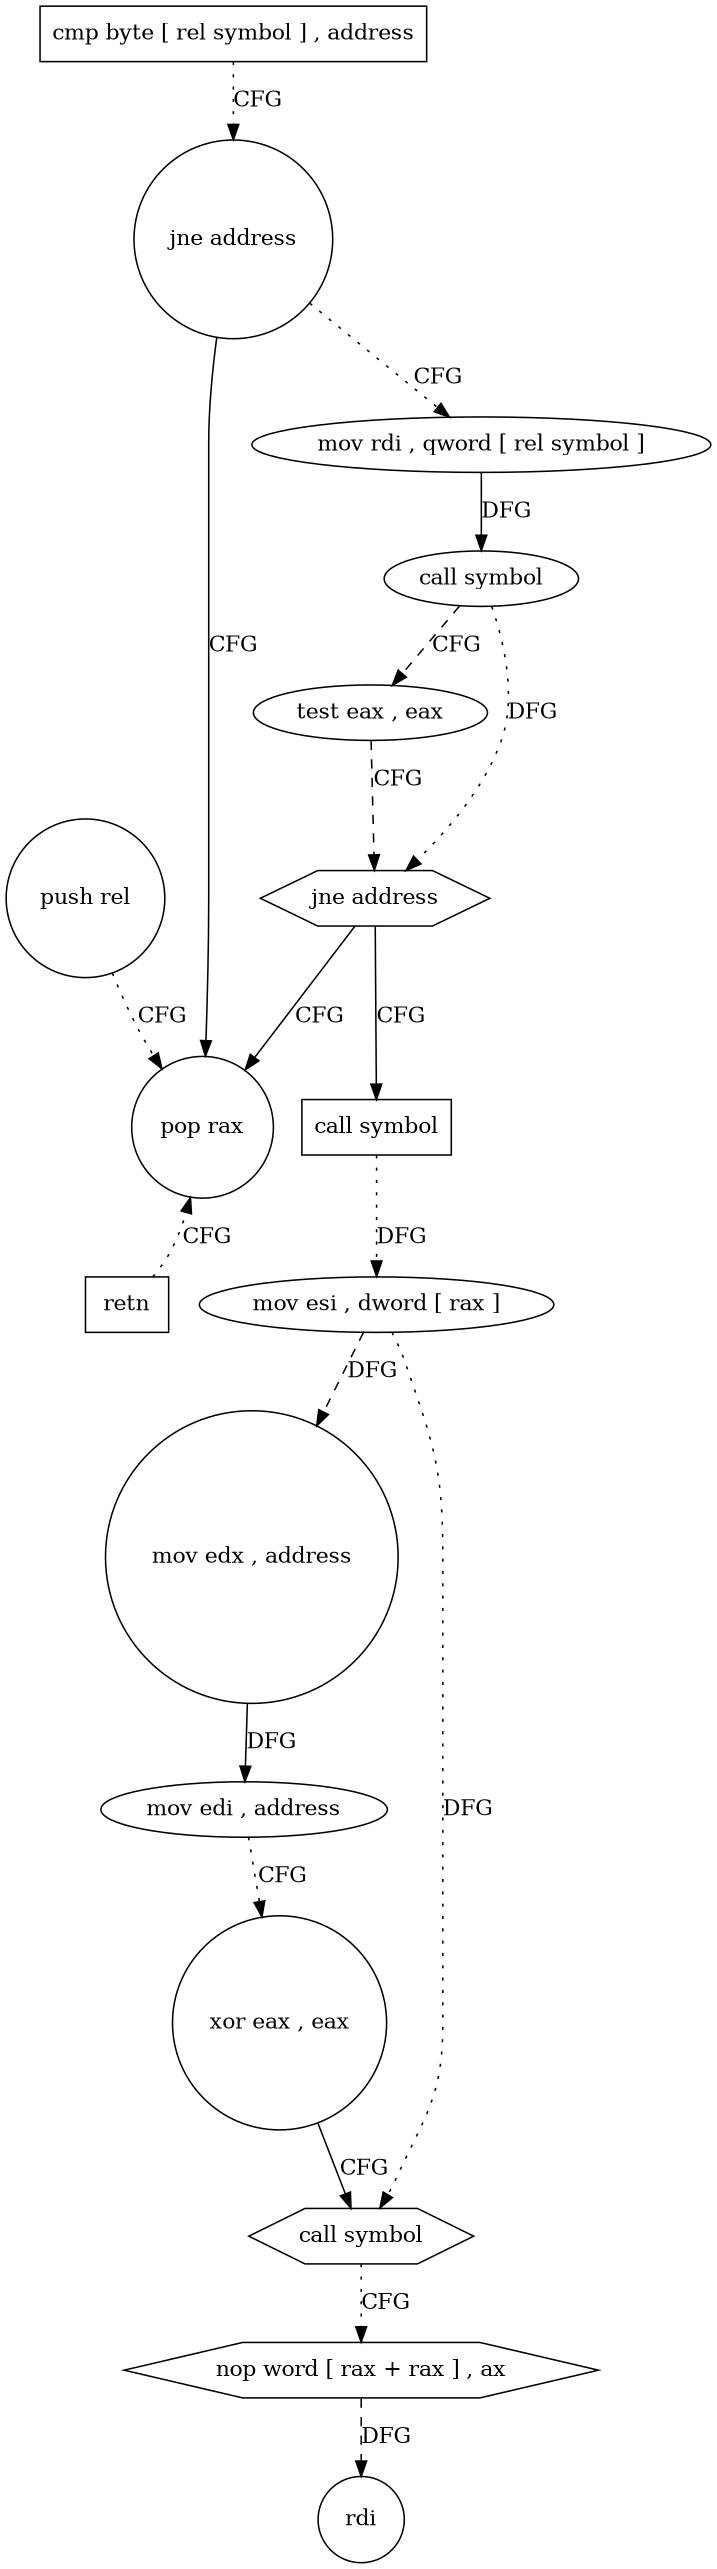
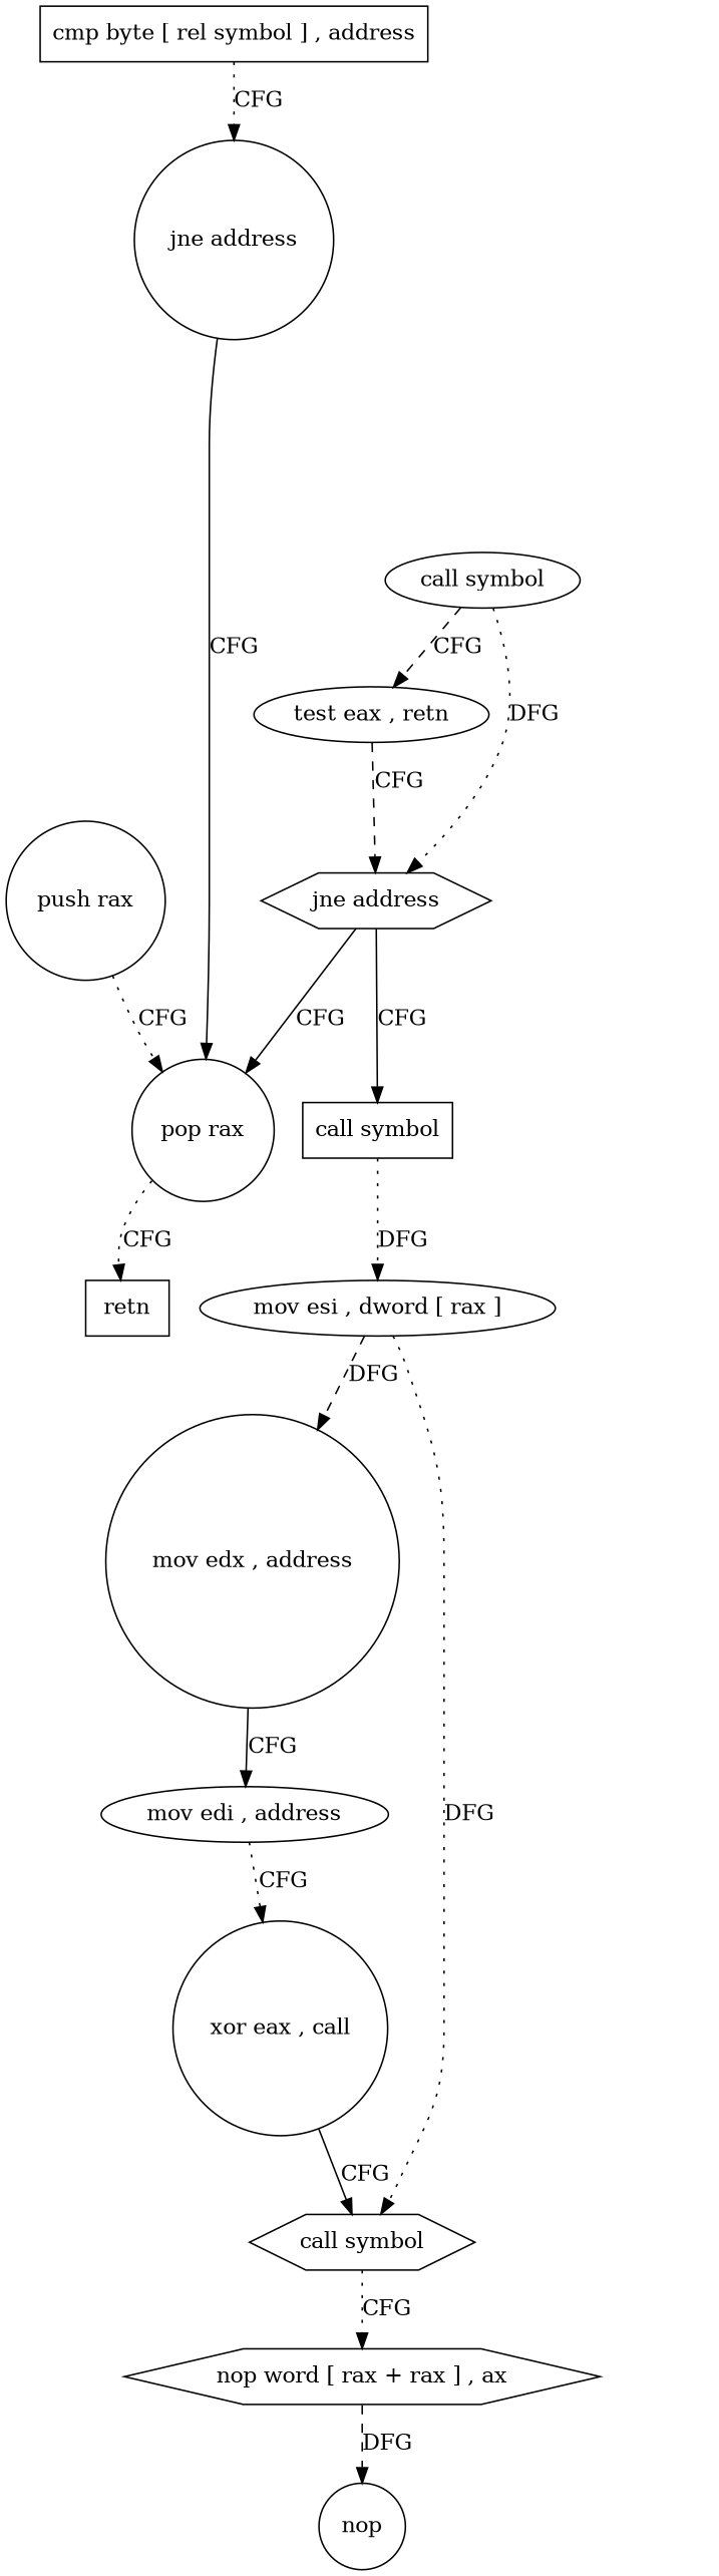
  digraph {
    node [shape=circle]
    edge [style=dotted]
-   n1 [label="push rel"]
+   n1 [label="push rax"]
    n2 [label="pop rax"]
    n3 [label="cmp byte [ rel symbol ] , address" shape=box]
    n4 [label="jne address"]
-   n5 [label="mov rdi , qword [ rel symbol ]" shape=ellipse]
    n6 [label=retn shape=box]
    n7 [label="call symbol" shape=ellipse]
-   n8 [label="test eax , eax" shape=ellipse]
+   n8 [label="test eax , retn" shape=ellipse]
    n9 [label="jne address" shape=hexagon]
    n10 [label="call symbol" shape=box]
    n11 [label="mov esi , dword [ rax ]" shape=ellipse]
    n12 [label="mov edx , address"]
    n13 [label="call symbol" shape=hexagon]
    n14 [label="mov edi , address" shape=ellipse]
    n15 [label="nop word [ rax + rax ] , ax" shape=hexagon]
-   n16 [label="xor eax , eax"]
-   n17 [label=rdi]
+   n16 [label="xor eax , call"]
+   n17 [label=nop]
    n1 -> n2 [label=CFG]
-   n6 -> n2 [label=CFG]
+   n2 -> n6 [label=CFG]
    n3 -> n4 [label=CFG]
    n4 -> n2 [label=CFG style=solid]
-   n4 -> n5 [label=CFG]
-   n5 -> n7 [label=DFG style=solid]
    n7 -> n8 [label=CFG style=dashed]
    n7 -> n9 [label=DFG]
    n8 -> n9 [label=CFG style=dashed]
    n9 -> n2 [label=CFG style=solid]
    n9 -> n10 [label=CFG style=solid]
    n10 -> n11 [label=DFG]
    n11 -> n12 [label=DFG style=dashed]
    n11 -> n13 [label=DFG]
-   n12 -> n14 [label=DFG style=solid]
+   n12 -> n14 [label=CFG style=solid]
    n13 -> n15 [label=CFG]
    n14 -> n16 [label=CFG]
    n15 -> n17 [label=DFG style=dashed]
    n16 -> n13 [label=CFG style=solid]
  }
